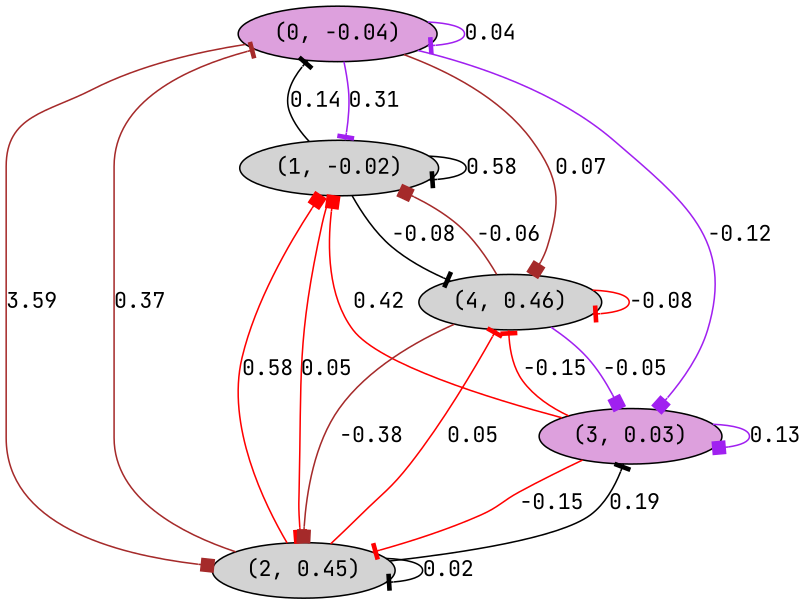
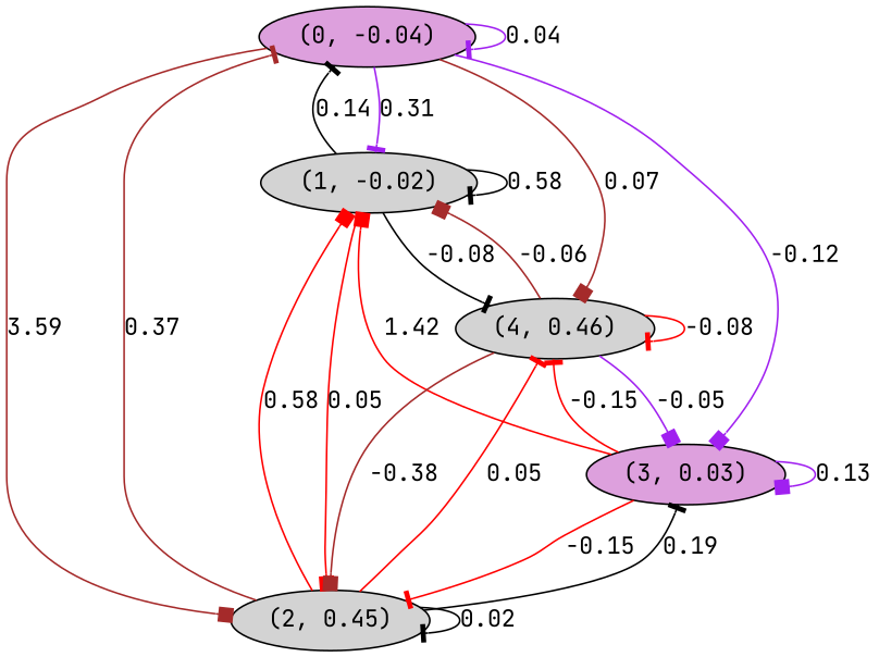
  digraph {
    fontname="JetBrains Mono"
    node [fillcolor=lightgrey fontname="JetBrains Mono" style=filled]
    edge [arrowhead=tee color=red fontname="JetBrains Mono"]
    n1 [fillcolor=plum label="(0, -0.04)"]
    n2 [label="(1, -0.02)"]
    n3 [label="(2, 0.45)"]
    n4 [fillcolor=plum label="(3, 0.03)"]
    n5 [label="(4, 0.46)"]
    n1 -> n1 [color=purple label=0.04]
    n1 -> n2 [color=purple label=0.31]
    n1 -> n3 [arrowhead=box color=brown label=3.59]
    n1 -> n4 [arrowhead=box color=purple label=-0.12]
    n1 -> n5 [arrowhead=box color=brown label=0.07]
    n2 -> n1 [color=black label=0.14]
    n2 -> n2 [color=black label=0.58]
    n2 -> n3 [arrowhead=box label=0.05]
    n2 -> n5 [color=black label=-0.08]
    n3 -> n1 [color=brown label=0.37]
    n3 -> n2 [arrowhead=box label=0.58]
    n3 -> n3 [color=black label=0.02]
    n3 -> n4 [color=black label=0.19]
    n3 -> n5 [label=0.05]
-   n4 -> n2 [arrowhead=box label=0.42]
+   n4 -> n2 [arrowhead=box label=1.42]
    n4 -> n3 [label=-0.15]
    n4 -> n4 [arrowhead=box color=purple label=0.13]
    n4 -> n5 [label=-0.15]
    n5 -> n2 [arrowhead=box color=brown label=-0.06]
    n5 -> n3 [arrowhead=box color=brown label=-0.38]
    n5 -> n4 [arrowhead=box color=purple label=-0.05]
    n5 -> n5 [label=-0.08]
  }
